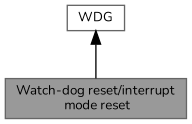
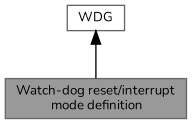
  digraph {
    rankdir=TB
    fontname=Nunito
    node [fontname=Nunito fontsize=10 shape=box style=filled]
    n1 [color=grey40 fillcolor=white height=0.2 label=WDG width=0.4]
-   n2 [color=gray40 fillcolor=grey60 fontcolor=black height=0.2 label="Watch-dog reset/interrupt\l mode reset" width=0.4]
+   n2 [color=gray40 fillcolor=grey60 fontcolor=black height=0.2 label="Watch-dog reset/interrupt\l mode definition" width=0.4]
    n1 -> n2 [dir=back fontname=Nunito fontsize=10 labelfontname=Helvetica labelfontsize=10 shape=plaintext style=solid]
  }
